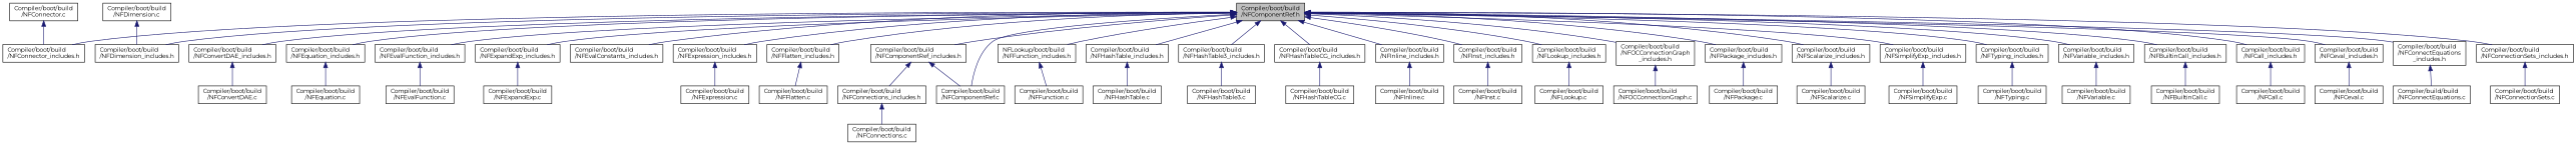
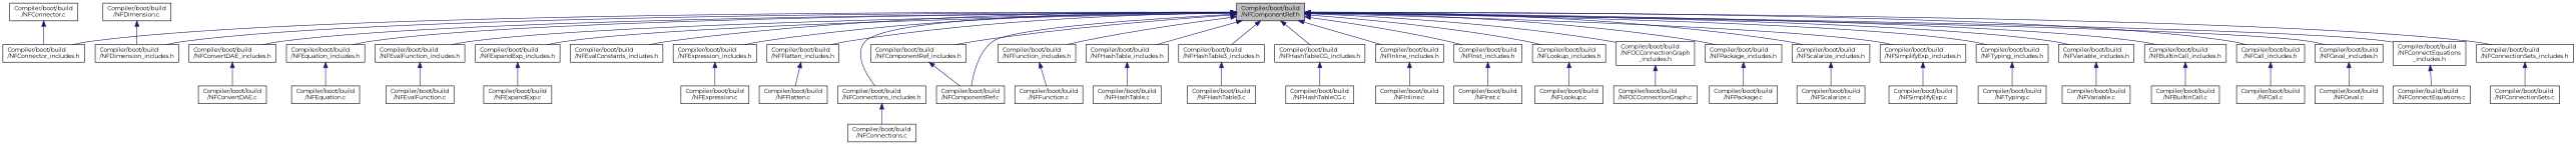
  digraph {
    fontname=Montserrat
    node [color=black fillcolor=white fontname=Montserrat fontsize=10 shape=record style=filled]
    edge [color=midnightblue dir=back fontname=Montserrat fontsize=10 labelfontname=Helvetica labelfontsize=10 style=solid]
    n1 [fillcolor=grey75 fontcolor=black height=0.2 label="Compiler/boot/build\l/NFComponentRef.h" width=0.4]
    n2 [height=0.2 label="Compiler/boot/build\l/NFBuiltinCall_includes.h" width=0.4]
    n3 [height=0.2 label="Compiler/boot/build\l/NFCall_includes.h" width=0.4]
    n4 [height=0.2 label="Compiler/boot/build\l/NFCeval_includes.h" width=0.4]
    n5 [height=0.2 label="Compiler/boot/build\l/NFComponentRef.c" width=0.4]
    n6 [height=0.2 label="Compiler/boot/build\l/NFComponentRef_includes.h" width=0.4]
    n7 [height=0.2 label="Compiler/boot/build\l/NFConnectEquations\l_includes.h" width=0.4]
    n8 [height=0.2 label="Compiler/boot/build\l/NFConnections_includes.h" width=0.4]
    n9 [height=0.2 label="Compiler/boot/build\l/NFConnectionSets_includes.h" width=0.4]
    n10 [height=0.2 label="Compiler/boot/build\l/NFConnector_includes.h" width=0.4]
    n11 [height=0.2 label="Compiler/boot/build\l/NFConvertDAE_includes.h" width=0.4]
    n12 [height=0.2 label="Compiler/boot/build\l/NFDimension_includes.h" width=0.4]
    n13 [height=0.2 label="Compiler/boot/build\l/NFEquation_includes.h" width=0.4]
    n14 [height=0.2 label="Compiler/boot/build\l/NFEvalConstants_includes.h" width=0.4]
    n15 [height=0.2 label="Compiler/boot/build\l/NFEvalFunction_includes.h" width=0.4]
    n16 [height=0.2 label="Compiler/boot/build\l/NFExpandExp_includes.h" width=0.4]
    n17 [height=0.2 label="Compiler/boot/build\l/NFExpression_includes.h" width=0.4]
    n18 [height=0.2 label="Compiler/boot/build\l/NFFlatten_includes.h" width=0.4]
-   n19 [height=0.2 label="NFLookup/boot/build\l/NFFunction_includes.h" width=0.4]
+   n19 [height=0.2 label="Compiler/boot/build\l/NFFunction_includes.h" width=0.4]
    n20 [height=0.2 label="Compiler/boot/build\l/NFHashTable_includes.h" width=0.4]
    n21 [height=0.2 label="Compiler/boot/build\l/NFHashTable3_includes.h" width=0.4]
    n22 [height=0.2 label="Compiler/boot/build\l/NFHashTableCG_includes.h" width=0.4]
    n23 [height=0.2 label="Compiler/boot/build\l/NFInline_includes.h" width=0.4]
    n24 [height=0.2 label="Compiler/boot/build\l/NFInst_includes.h" width=0.4]
    n25 [height=0.2 label="Compiler/boot/build\l/NFLookup_includes.h" width=0.4]
    n26 [height=0.2 label="Compiler/boot/build\l/NFOCConnectionGraph\l_includes.h" width=0.4]
    n27 [height=0.2 label="Compiler/boot/build\l/NFPackage_includes.h" width=0.4]
    n28 [height=0.2 label="Compiler/boot/build\l/NFScalarize_includes.h" width=0.4]
    n29 [height=0.2 label="Compiler/boot/build\l/NFSimplifyExp_includes.h" width=0.4]
    n30 [height=0.2 label="Compiler/boot/build\l/NFTyping_includes.h" width=0.4]
    n31 [height=0.2 label="Compiler/boot/build\l/NFVariable_includes.h" width=0.4]
    n32 [height=0.2 label="Compiler/boot/build\l/NFBuiltinCall.c" width=0.4]
    n33 [height=0.2 label="Compiler/boot/build\l/NFCall.c" width=0.4]
    n34 [height=0.2 label="Compiler/boot/build\l/NFCeval.c" width=0.4]
    n35 [height=0.2 label="Compiler/build/build\l/NFConnectEquations.c" width=0.4]
    n36 [height=0.2 label="Compiler/boot/build\l/NFConnections.c" width=0.4]
    n37 [height=0.2 label="Compiler/boot/build\l/NFConnectionSets.c" width=0.4]
    n38 [height=0.2 label="Compiler/boot/build\l/NFConvertDAE.c" width=0.4]
    n39 [height=0.2 label="Compiler/boot/build\l/NFEquation.c" width=0.4]
    n40 [height=0.2 label="Compiler/boot/build\l/NFEvalFunction.c" width=0.4]
    n41 [height=0.2 label="Compiler/boot/build\l/NFExpandExp.c" width=0.4]
    n42 [height=0.2 label="Compiler/boot/build\l/NFExpression.c" width=0.4]
    n43 [height=0.2 label="Compiler/boot/build\l/NFFlatten.c" width=0.4]
    n44 [height=0.2 label="Compiler/boot/build\l/NFFunction.c" width=0.4]
    n45 [height=0.2 label="Compiler/boot/build\l/NFHashTable.c" width=0.4]
    n46 [height=0.2 label="Compiler/boot/build\l/NFHashTable3.c" width=0.4]
    n47 [height=0.2 label="Compiler/boot/build\l/NFHashTableCG.c" width=0.4]
    n48 [height=0.2 label="Compiler/boot/build\l/NFInline.c" width=0.4]
    n49 [height=0.2 label="Compiler/boot/build\l/NFInst.c" width=0.4]
    n50 [height=0.2 label="Compiler/boot/build\l/NFLookup.c" width=0.4]
    n51 [height=0.2 label="Compiler/boot/build\l/NFOCConnectionGraph.c" width=0.4]
    n52 [height=0.2 label="Compiler/boot/build\l/NFPackage.c" width=0.4]
    n53 [height=0.2 label="Compiler/boot/build\l/NFScalarize.c" width=0.4]
    n54 [height=0.2 label="Compiler/boot/build\l/NFSimplifyExp.c" width=0.4]
    n55 [height=0.2 label="Compiler/boot/build\l/NFTyping.c" width=0.4]
    n56 [height=0.2 label="Compiler/boot/build\l/NFVariable.c" width=0.4]
    n57 [height=0.2 label="Compiler/boot/build\l/NFConnector.c" width=0.4]
    n58 [height=0.2 label="Compiler/boot/build\l/NFDimension.c" width=0.4]
    n1 -> n2
    n1 -> n3
    n1 -> n4
    n1 -> n5
    n1 -> n6
    n1 -> n7
-   n6 -> n8
+   n1 -> n8
    n1 -> n9
    n1 -> n10
    n1 -> n11
    n1 -> n12
    n1 -> n13
    n1 -> n14
    n1 -> n15
    n1 -> n16
    n1 -> n17
    n1 -> n18
    n1 -> n19
    n1 -> n20
    n1 -> n21
    n1 -> n22
    n1 -> n23
    n1 -> n24
    n1 -> n25
    n1 -> n26
    n1 -> n27
    n1 -> n28
    n1 -> n29
    n1 -> n30
    n1 -> n31
    n2 -> n32
    n3 -> n33
    n4 -> n34
    n6 -> n5
    n7 -> n35
    n8 -> n36
    n9 -> n37
    n11 -> n38
    n13 -> n39
    n15 -> n40
    n16 -> n41
    n17 -> n42
    n18 -> n43
    n19 -> n44
    n20 -> n45
    n21 -> n46
    n22 -> n47
    n23 -> n48
    n24 -> n49
    n25 -> n50
    n26 -> n51
    n27 -> n52
    n28 -> n53
    n29 -> n54
    n30 -> n55
    n31 -> n56
    n57 -> n10
    n58 -> n12
  }
